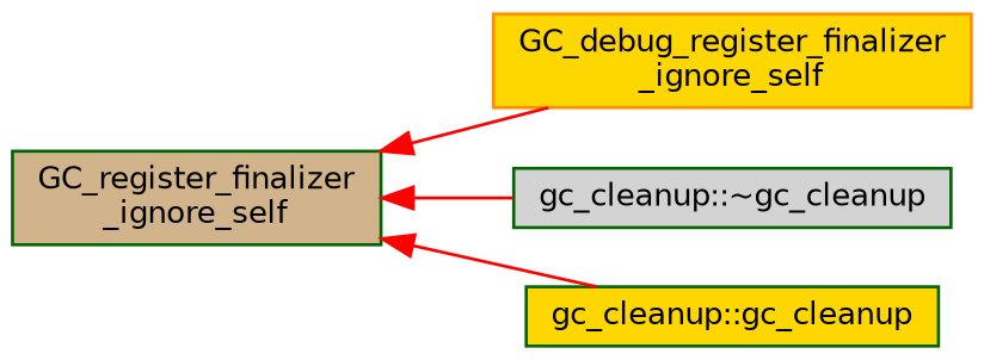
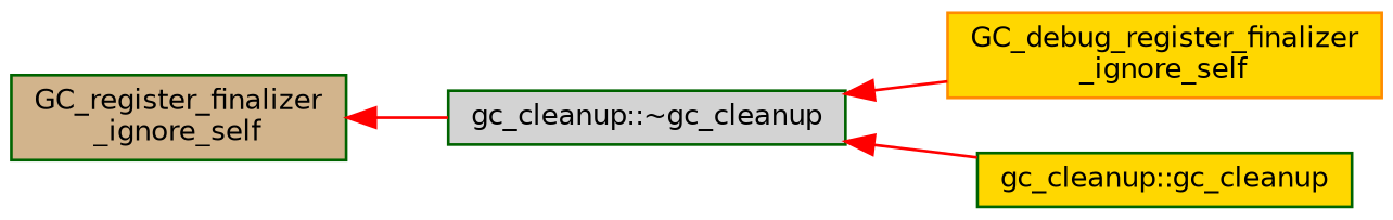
  digraph {
    rankdir=LR
    node [color=darkgreen fillcolor=gold fontname=Helvetica fontsize=10 shape=record style=filled]
    edge [color=red dir=back fontname=Helvetica fontsize=10 labelfontname=Helvetica labelfontsize=10 style=solid]
    n1 [fillcolor=tan fontcolor=black height=0.2 label="GC_register_finalizer\l_ignore_self" width=0.4]
    n2 [color=darkorange height=0.2 label="GC_debug_register_finalizer\l_ignore_self" width=0.4]
    n3 [fillcolor=lightgrey height=0.2 label="gc_cleanup::~gc_cleanup" width=0.4]
    n4 [height=0.2 label="gc_cleanup::gc_cleanup" width=0.4]
-   n1 -> n2
+   n3 -> n2
    n1 -> n3
-   n1 -> n4
+   n3 -> n4
  }
